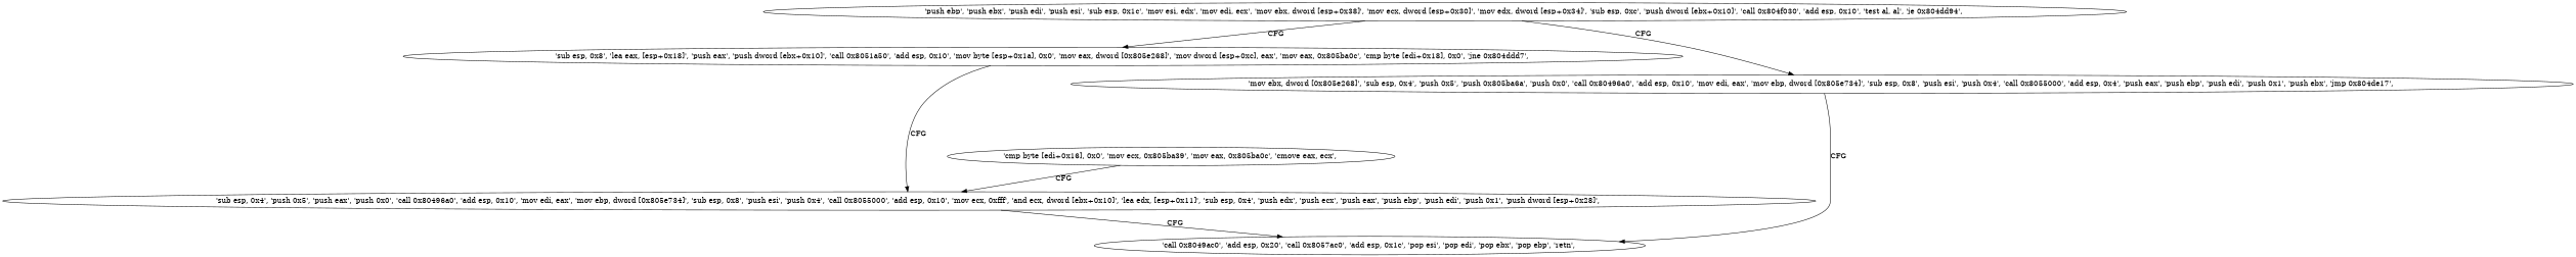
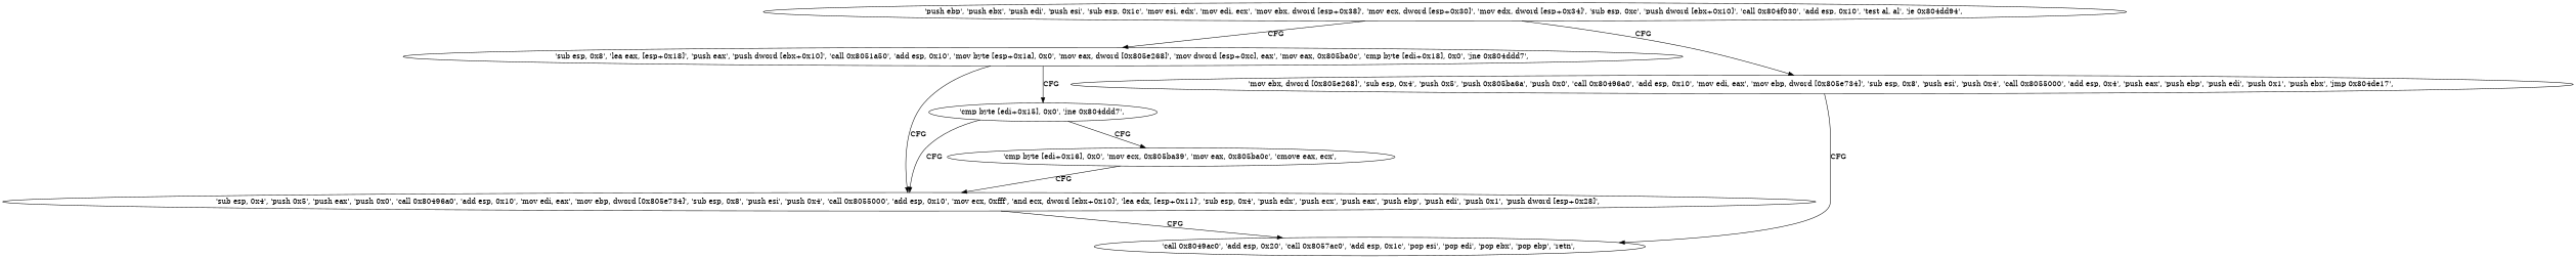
  digraph {
    n1 [label="'push ebp', 'push ebx', 'push edi', 'push esi', 'sub esp, 0x1c', 'mov esi, edx', 'mov edi, ecx', 'mov ebx, dword [esp+0x38]', 'mov ecx, dword [esp+0x30]', 'mov edx, dword [esp+0x34]', 'sub esp, 0xc', 'push dword [ebx+0x10]', 'call 0x804f030', 'add esp, 0x10', 'test al, al', 'je 0x804dd94', "]
    n2 [label="'sub esp, 0x8', 'lea eax, [esp+0x18]', 'push eax', 'push dword [ebx+0x10]', 'call 0x8051a50', 'add esp, 0x10', 'mov byte [esp+0x1a], 0x0', 'mov eax, dword [0x805e268]', 'mov dword [esp+0xc], eax', 'mov eax, 0x805ba0c', 'cmp byte [edi+0x18], 0x0', 'jne 0x804ddd7', "]
    n3 [label="'mov ebx, dword [0x805e268]', 'sub esp, 0x4', 'push 0x5', 'push 0x805ba6a', 'push 0x0', 'call 0x80496a0', 'add esp, 0x10', 'mov edi, eax', 'mov ebp, dword [0x805e734]', 'sub esp, 0x8', 'push esi', 'push 0x4', 'call 0x8055000', 'add esp, 0x4', 'push eax', 'push ebp', 'push edi', 'push 0x1', 'push ebx', 'jmp 0x804de17', "]
    n4 [label="'sub esp, 0x4', 'push 0x5', 'push eax', 'push 0x0', 'call 0x80496a0', 'add esp, 0x10', 'mov edi, eax', 'mov ebp, dword [0x805e734]', 'sub esp, 0x8', 'push esi', 'push 0x4', 'call 0x8055000', 'add esp, 0x10', 'mov ecx, 0xfff', 'and ecx, dword [ebx+0x10]', 'lea edx, [esp+0x11]', 'sub esp, 0x4', 'push edx', 'push ecx', 'push eax', 'push ebp', 'push edi', 'push 0x1', 'push dword [esp+0x28]', "]
+   n5 [label="'cmp byte [edi+0x15], 0x0', 'jne 0x804ddd7', "]
    n6 [label="'call 0x8049ac0', 'add esp, 0x20', 'call 0x8057ac0', 'add esp, 0x1c', 'pop esi', 'pop edi', 'pop ebx', 'pop ebp', 'retn', "]
    n7 [label="'cmp byte [edi+0x16], 0x0', 'mov ecx, 0x805ba39', 'mov eax, 0x805ba0c', 'cmove eax, ecx', "]
    n1 -> n2 [label=CFG]
    n1 -> n3 [label=CFG]
    n2 -> n4 [label=CFG]
+   n2 -> n5 [label=CFG]
    n3 -> n6 [label=CFG]
    n4 -> n6 [label=CFG]
+   n5 -> n4 [label=CFG]
+   n5 -> n7 [label=CFG]
    n7 -> n4 [label=CFG]
  }
